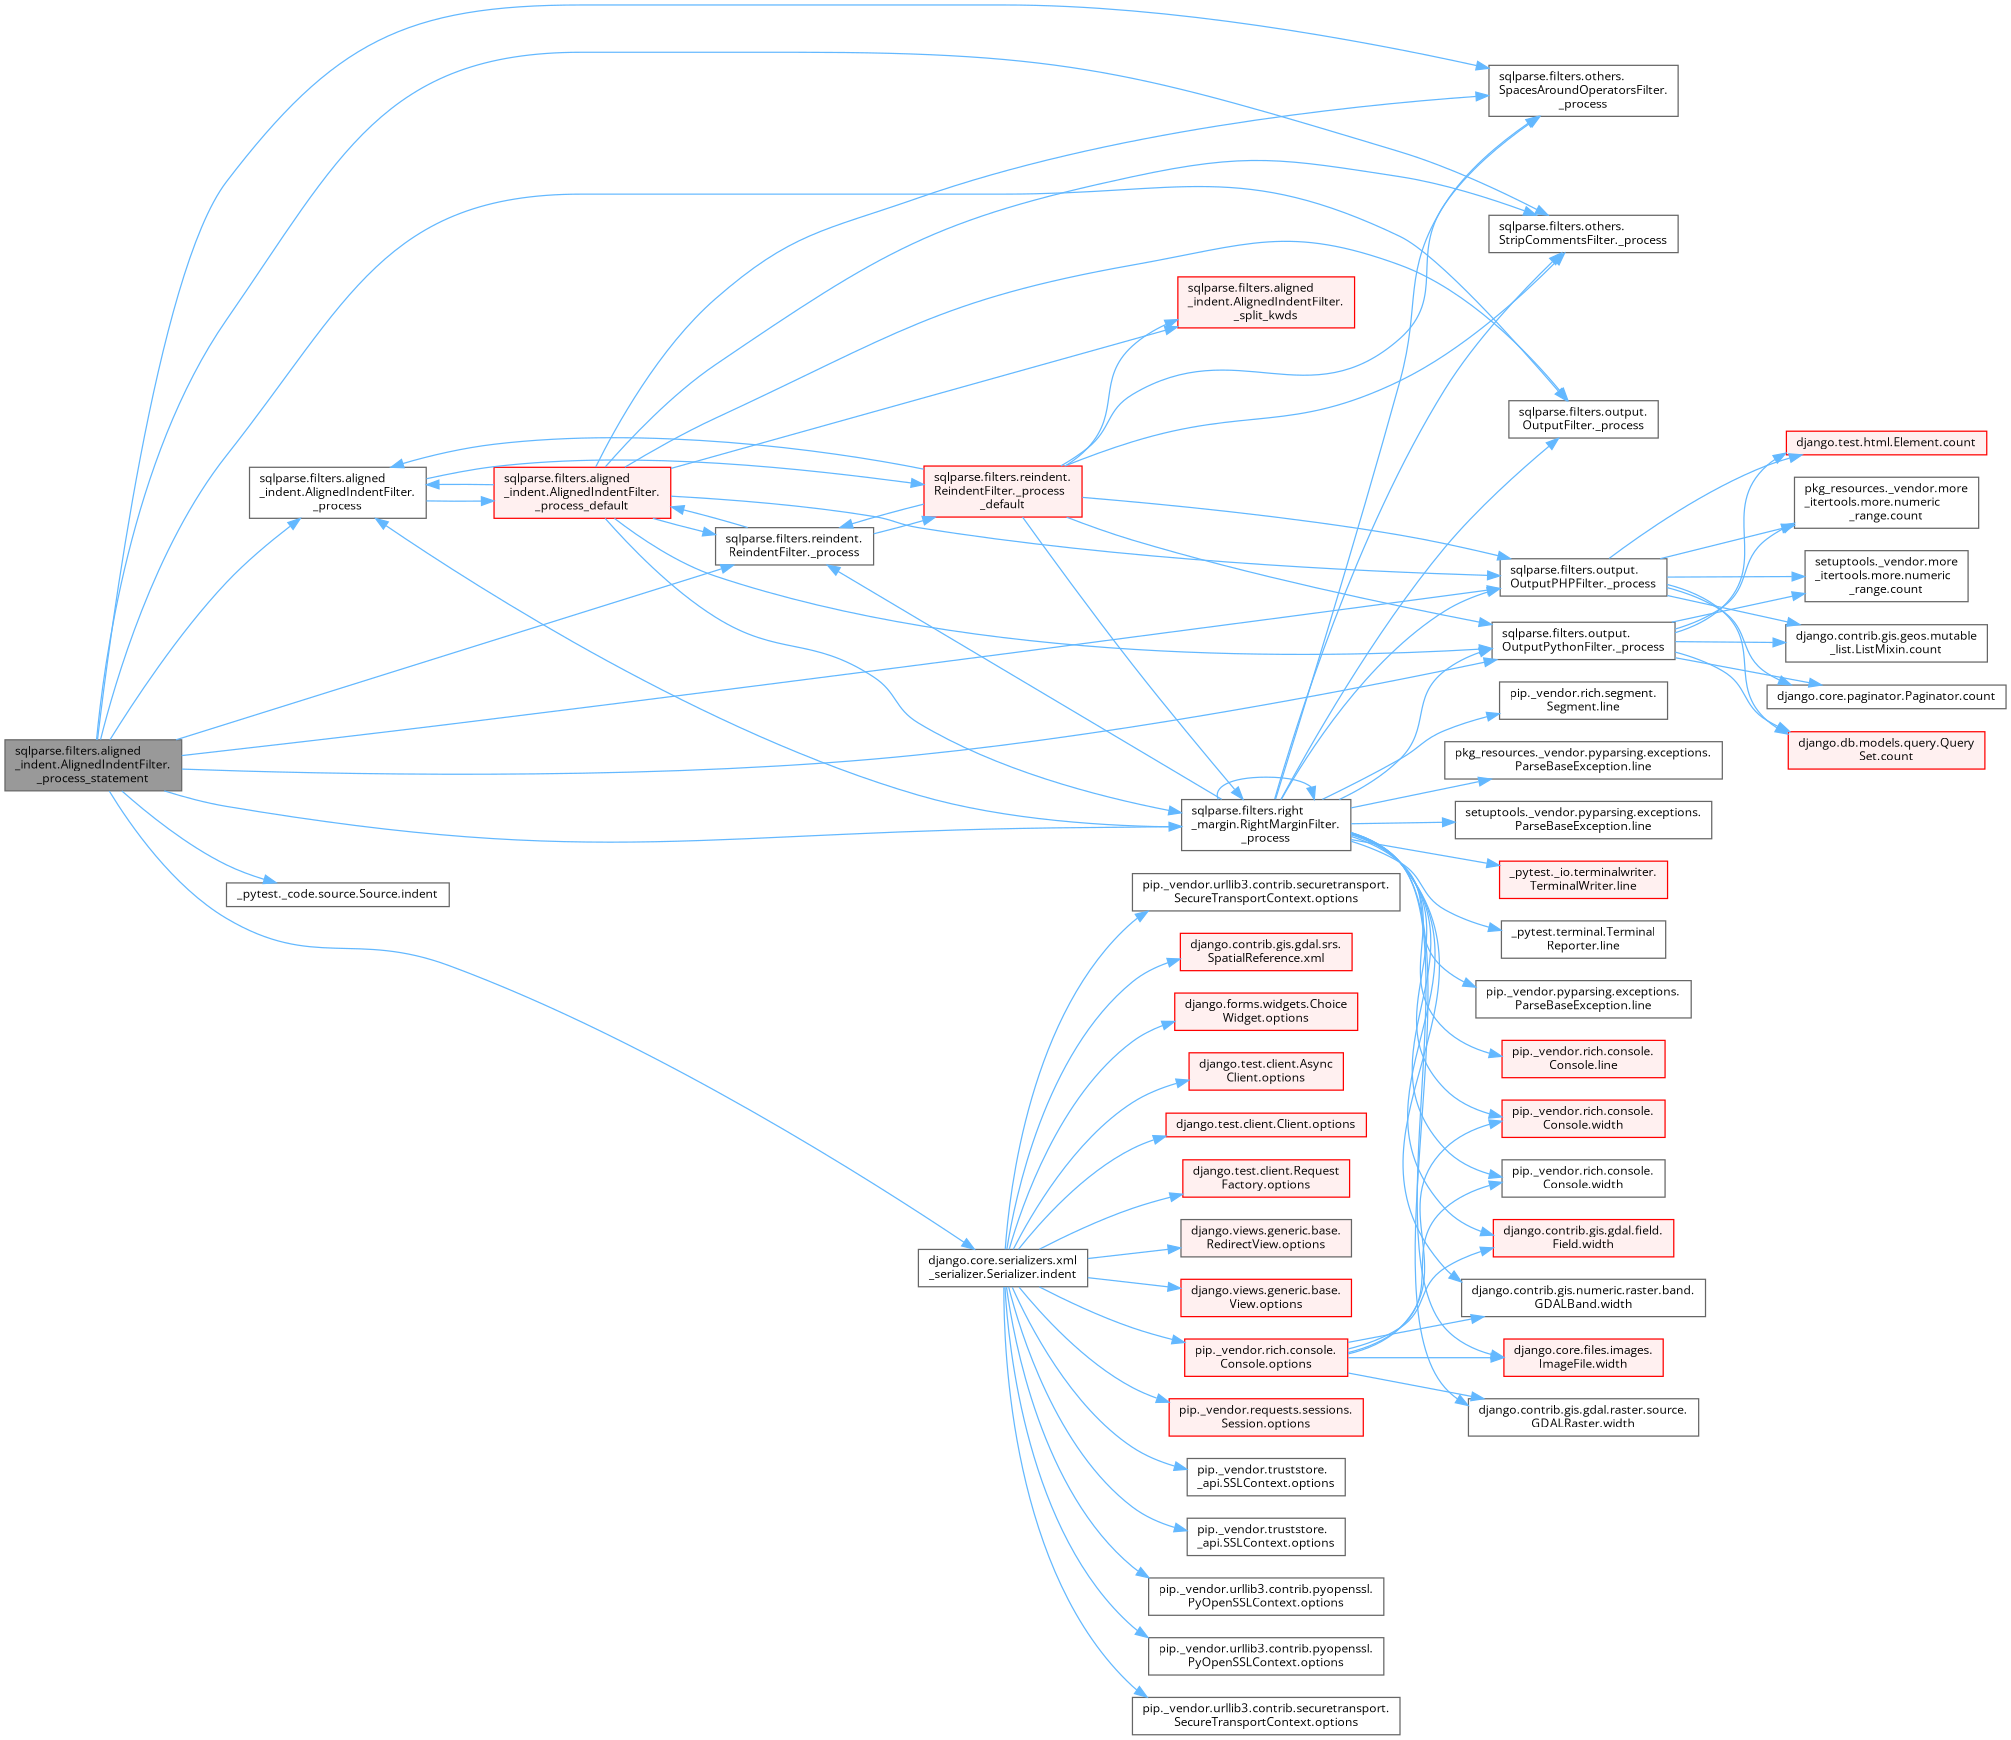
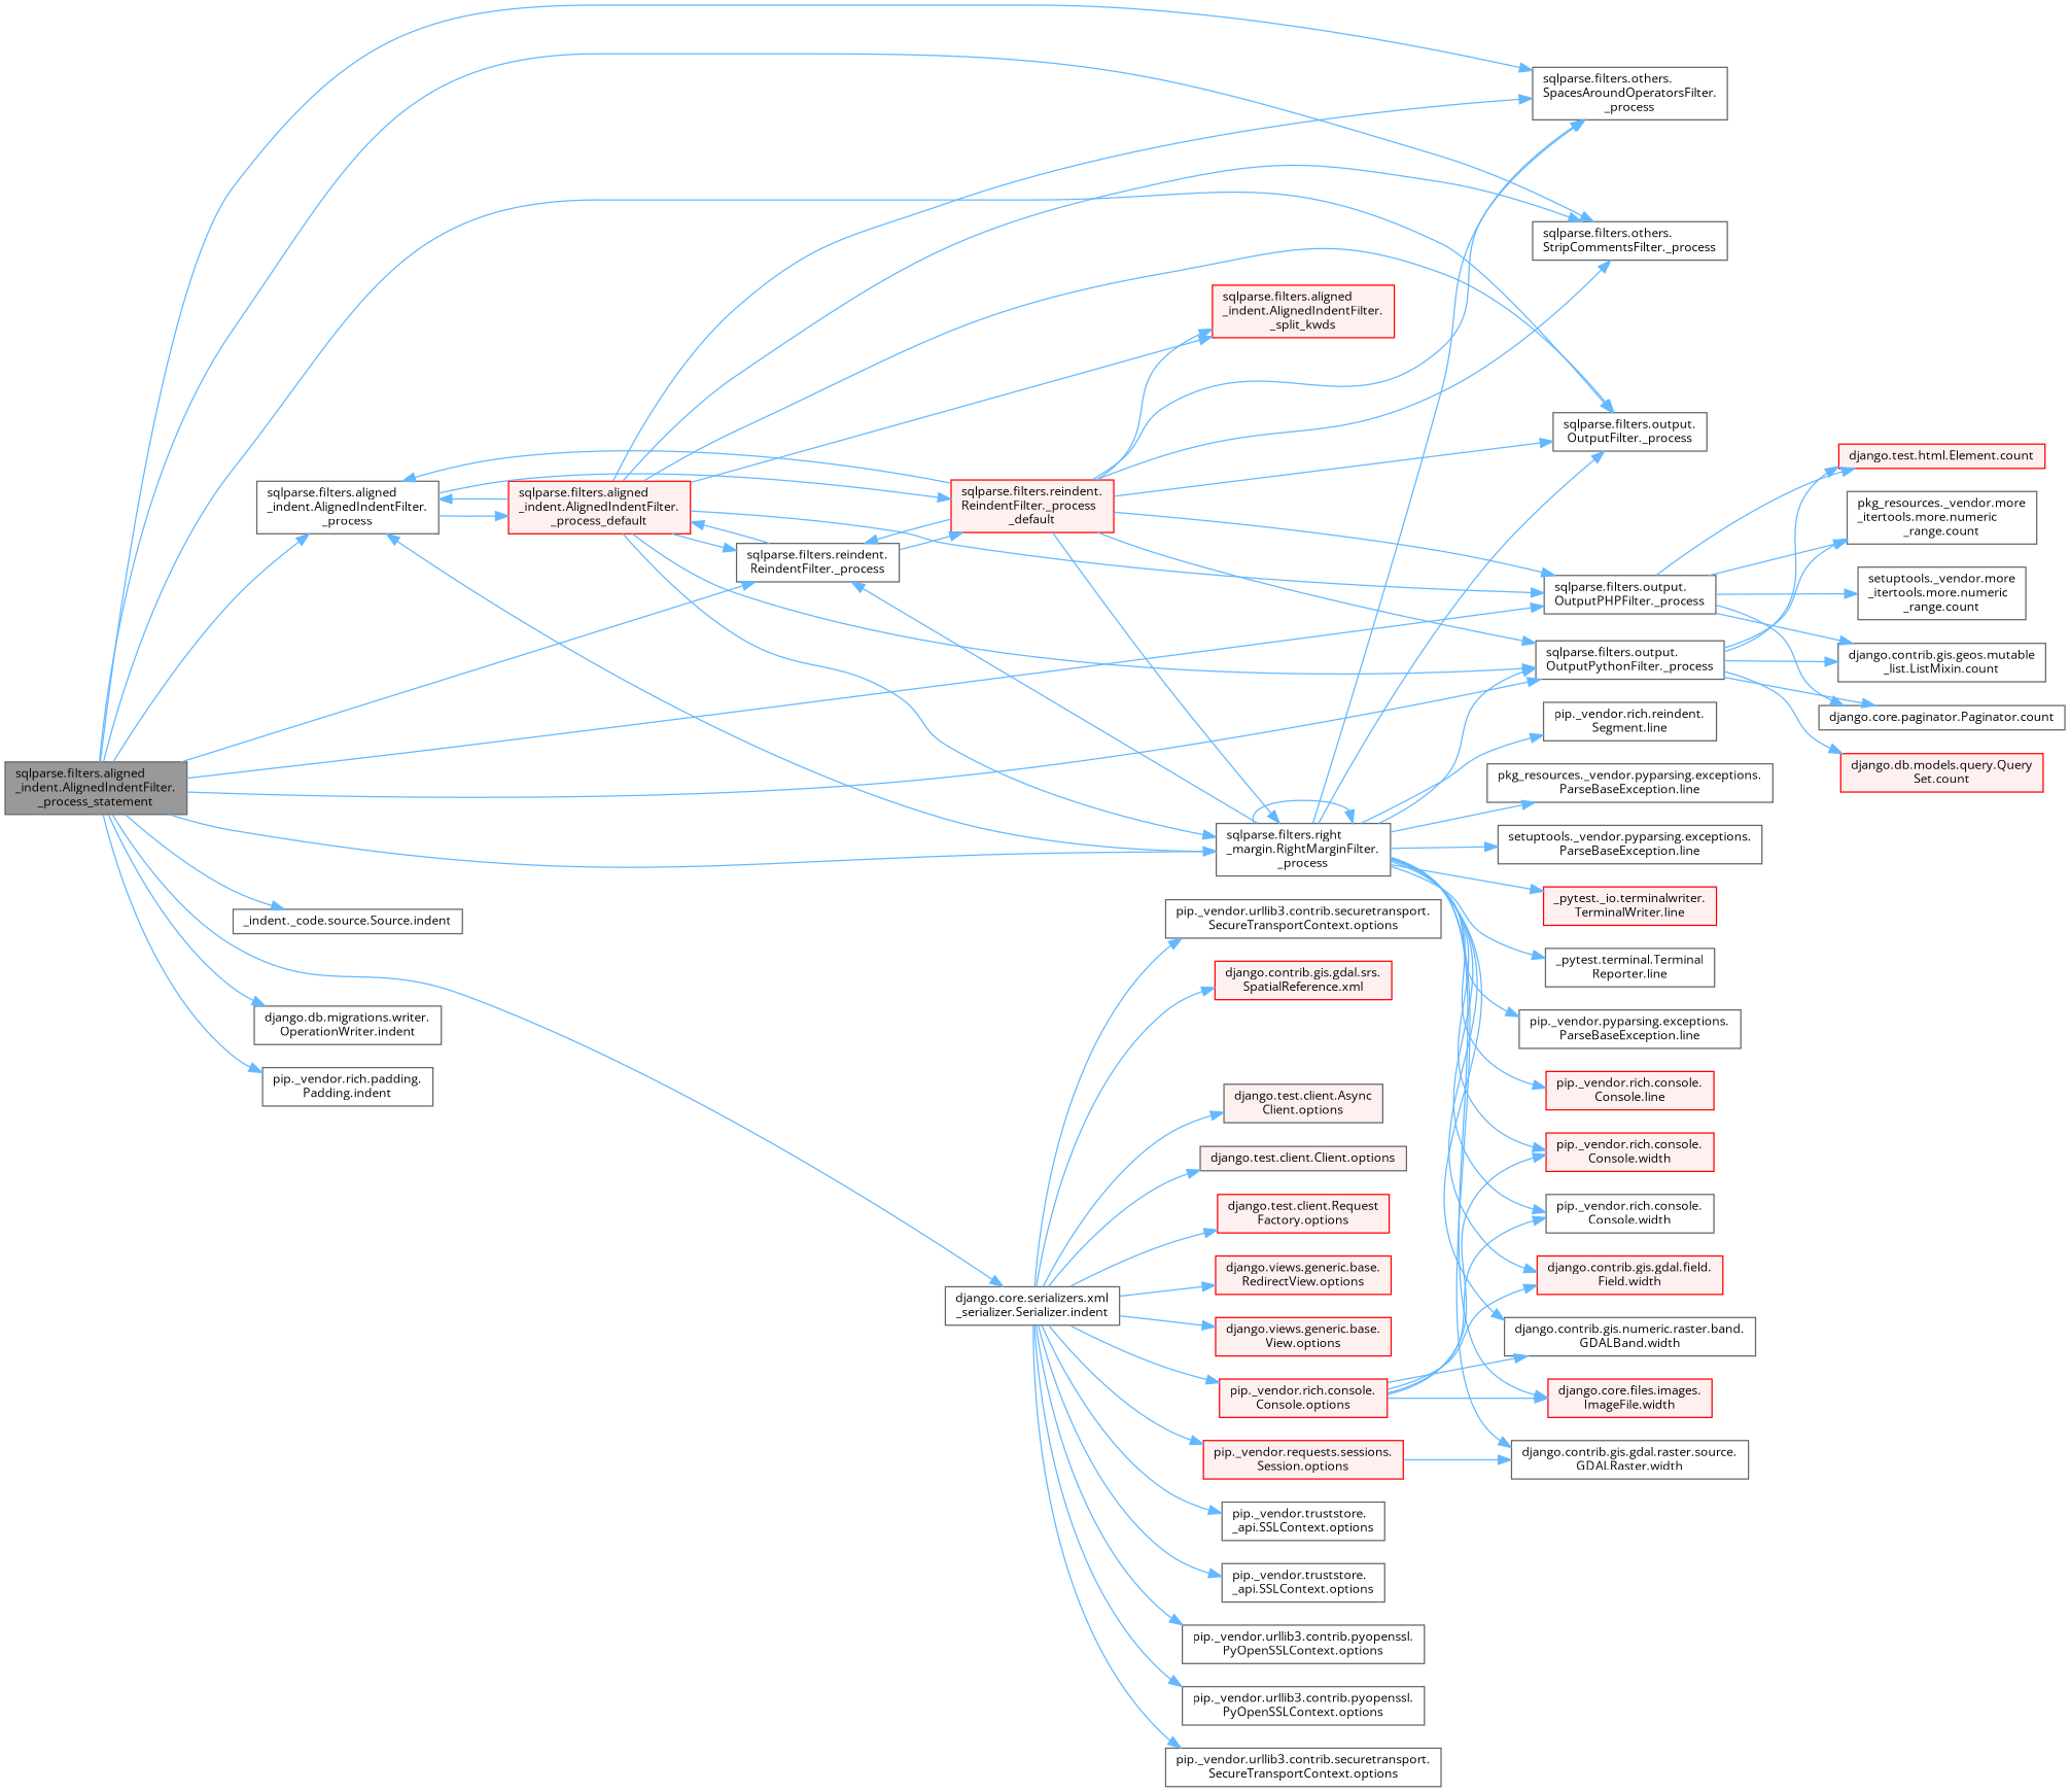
  digraph {
    fontname="Open Sans"
    rankdir=LR
    node [color=grey40 fillcolor=white fontname="Open Sans" fontsize=10 shape=box style=filled]
    edge [color=steelblue1 fontname="Open Sans" fontsize=10 labelfontname=Helvetica labelfontsize=10 style=solid]
    n1 [color=gray40 fillcolor=grey60 fontcolor=black height=0.2 label="sqlparse.filters.aligned\l_indent.AlignedIndentFilter.\l_process_statement" width=0.4]
    n2 [height=0.2 label="sqlparse.filters.aligned\l_indent.AlignedIndentFilter.\l_process" width=0.4]
    n3 [height=0.2 label="sqlparse.filters.others.\lSpacesAroundOperatorsFilter.\l_process" width=0.4]
    n4 [height=0.2 label="sqlparse.filters.others.\lStripCommentsFilter._process" width=0.4]
    n5 [height=0.2 label="sqlparse.filters.output.\lOutputFilter._process" width=0.4]
    n6 [height=0.2 label="sqlparse.filters.output.\lOutputPHPFilter._process" width=0.4]
    n7 [height=0.2 label="sqlparse.filters.output.\lOutputPythonFilter._process" width=0.4]
    n8 [height=0.2 label="sqlparse.filters.reindent.\lReindentFilter._process" width=0.4]
    n9 [height=0.2 label="sqlparse.filters.right\l_margin.RightMarginFilter.\l_process" width=0.4]
-   n10 [height=0.2 label="_pytest._code.source.Source.indent" width=0.4]
+   n10 [height=0.2 label="_indent._code.source.Source.indent" width=0.4]
    n11 [height=0.2 label="django.core.serializers.xml\l_serializer.Serializer.indent" width=0.4]
+   n12 [height=0.2 label="django.db.migrations.writer.\lOperationWriter.indent" width=0.4]
+   n13 [height=0.2 label="pip._vendor.rich.padding.\lPadding.indent" width=0.4]
    n14 [color=red fillcolor="#FFF0F0" height=0.2 label="sqlparse.filters.aligned\l_indent.AlignedIndentFilter.\l_process_default" width=0.4]
    n15 [color=red fillcolor="#FFF0F0" height=0.2 label="sqlparse.filters.reindent.\lReindentFilter._process\l_default" width=0.4]
    n16 [height=0.2 label="django.contrib.gis.geos.mutable\l_list.ListMixin.count" width=0.4]
    n17 [height=0.2 label="django.core.paginator.Paginator.count" width=0.4]
    n18 [color=red fillcolor="#FFF0F0" height=0.2 label="django.db.models.query.Query\lSet.count" width=0.4]
    n19 [color=red fillcolor="#FFF0F0" height=0.2 label="django.test.html.Element.count" width=0.4]
    n20 [height=0.2 label="pkg_resources._vendor.more\l_itertools.more.numeric\l_range.count" width=0.4]
    n21 [height=0.2 label="setuptools._vendor.more\l_itertools.more.numeric\l_range.count" width=0.4]
    n22 [color=red fillcolor="#FFF0F0" height=0.2 label="_pytest._io.terminalwriter.\lTerminalWriter.line" width=0.4]
    n23 [height=0.2 label="_pytest.terminal.Terminal\lReporter.line" width=0.4]
    n24 [height=0.2 label="pip._vendor.pyparsing.exceptions.\lParseBaseException.line" width=0.4]
    n25 [color=red fillcolor="#FFF0F0" height=0.2 label="pip._vendor.rich.console.\lConsole.line" width=0.4]
-   n26 [height=0.2 label="pip._vendor.rich.segment.\lSegment.line" width=0.4]
+   n26 [height=0.2 label="pip._vendor.rich.reindent.\lSegment.line" width=0.4]
    n27 [height=0.2 label="pkg_resources._vendor.pyparsing.exceptions.\lParseBaseException.line" width=0.4]
    n28 [height=0.2 label="setuptools._vendor.pyparsing.exceptions.\lParseBaseException.line" width=0.4]
    n29 [color=red fillcolor="#FFF0F0" height=0.2 label="django.contrib.gis.gdal.field.\lField.width" width=0.4]
    n30 [height=0.2 label="django.contrib.gis.numeric.raster.band.\lGDALBand.width" width=0.4]
    n31 [height=0.2 label="django.contrib.gis.gdal.raster.source.\lGDALRaster.width" width=0.4]
    n32 [color=red fillcolor="#FFF0F0" height=0.2 label="django.core.files.images.\lImageFile.width" width=0.4]
    n33 [color=red fillcolor="#FFF0F0" height=0.2 label="pip._vendor.rich.console.\lConsole.width" width=0.4]
    n34 [height=0.2 label="pip._vendor.rich.console.\lConsole.width" width=0.4]
-   n35 [color=red fillcolor="#FFF0F0" height=0.2 label="django.forms.widgets.Choice\lWidget.options" width=0.4]
-   n36 [color=red fillcolor="#FFF0F0" height=0.2 label="django.test.client.Async\lClient.options" width=0.4]
-   n37 [color=red fillcolor="#FFF0F0" height=0.2 label="django.test.client.Client.options" width=0.4]
+   n36 [fillcolor="#FFF0F0" height=0.2 label="django.test.client.Async\lClient.options" width=0.4]
+   n37 [fillcolor="#FFF0F0" height=0.2 label="django.test.client.Client.options" width=0.4]
    n38 [color=red fillcolor="#FFF0F0" height=0.2 label="django.test.client.Request\lFactory.options" width=0.4]
-   n39 [fillcolor="#FFF0F0" height=0.2 label="django.views.generic.base.\lRedirectView.options" width=0.4]
+   n39 [color=red fillcolor="#FFF0F0" height=0.2 label="django.views.generic.base.\lRedirectView.options" width=0.4]
    n40 [color=red fillcolor="#FFF0F0" height=0.2 label="django.views.generic.base.\lView.options" width=0.4]
    n41 [color=red fillcolor="#FFF0F0" height=0.2 label="pip._vendor.requests.sessions.\lSession.options" width=0.4]
    n42 [color=red fillcolor="#FFF0F0" height=0.2 label="pip._vendor.rich.console.\lConsole.options" width=0.4]
    n43 [height=0.2 label="pip._vendor.truststore.\l_api.SSLContext.options" width=0.4]
    n44 [height=0.2 label="pip._vendor.truststore.\l_api.SSLContext.options" width=0.4]
    n45 [height=0.2 label="pip._vendor.urllib3.contrib.pyopenssl.\lPyOpenSSLContext.options" width=0.4]
    n46 [height=0.2 label="pip._vendor.urllib3.contrib.pyopenssl.\lPyOpenSSLContext.options" width=0.4]
    n47 [height=0.2 label="pip._vendor.urllib3.contrib.securetransport.\lSecureTransportContext.options" width=0.4]
    n48 [height=0.2 label="pip._vendor.urllib3.contrib.securetransport.\lSecureTransportContext.options" width=0.4]
    n49 [color=red fillcolor="#FFF0F0" height=0.2 label="django.contrib.gis.gdal.srs.\lSpatialReference.xml" width=0.4]
    n50 [color=red fillcolor="#FFF0F0" height=0.2 label="sqlparse.filters.aligned\l_indent.AlignedIndentFilter.\l_split_kwds" width=0.4]
    n1 -> n2
    n1 -> n3
    n1 -> n4
    n1 -> n5
    n1 -> n6
    n1 -> n7
    n1 -> n8
    n1 -> n9
    n1 -> n10
    n1 -> n11
+   n1 -> n12
+   n1 -> n13
    n2 -> n14
    n2 -> n15
    n6 -> n16
    n6 -> n17
-   n6 -> n18
    n6 -> n19
    n6 -> n20
    n6 -> n21
    n7 -> n16
    n7 -> n17
    n7 -> n18
    n7 -> n19
    n7 -> n20
-   n7 -> n21
    n8 -> n14
    n8 -> n15
    n9 -> n2
    n9 -> n3
-   n9 -> n4
    n9 -> n5
-   n9 -> n6
    n9 -> n7
    n9 -> n8
    n9 -> n9
    n9 -> n22
    n9 -> n23
    n9 -> n24
    n9 -> n25
    n9 -> n26
    n9 -> n27
    n9 -> n28
    n9 -> n29
    n9 -> n30
    n9 -> n31
    n9 -> n32
    n9 -> n33
    n9 -> n34
-   n11 -> n35
    n11 -> n36
    n11 -> n37
    n11 -> n38
    n11 -> n39
    n11 -> n40
    n11 -> n41
    n11 -> n42
    n11 -> n43
    n11 -> n44
    n11 -> n45
    n11 -> n46
    n11 -> n47
    n11 -> n48
    n11 -> n49
    n14 -> n2
    n14 -> n3
    n14 -> n4
    n14 -> n5
    n14 -> n6
    n14 -> n7
    n14 -> n8
    n14 -> n9
    n14 -> n50
    n15 -> n2
    n15 -> n3
    n15 -> n4
+   n15 -> n5
    n15 -> n6
    n15 -> n7
    n15 -> n8
    n15 -> n9
    n15 -> n50
    n42 -> n29
    n42 -> n30
-   n42 -> n31
+   n41 -> n31
    n42 -> n32
    n42 -> n33
    n42 -> n34
  }
